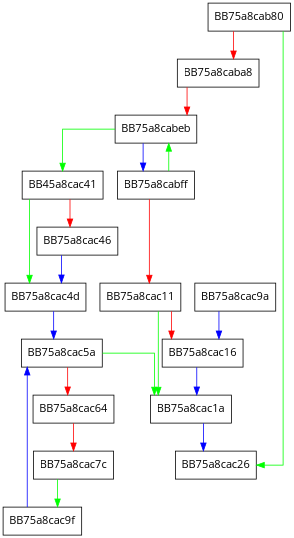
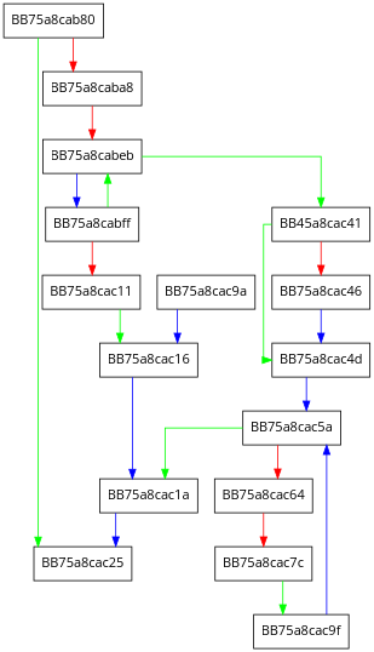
  digraph {
    fontname="Open Sans"
    splines=ortho
    node [fontname="Open Sans" shape=box]
    edge [color=green fontname="Open Sans"]
    BB75a8cab80
-   BB75a8cac26
+   BB75a8cac26 [label=BB75a8cac25]
    BB75a8caba8
    BB75a8cabeb
    n5 [label=BB45a8cac41]
    BB75a8cabff
    BB75a8cac4d
    BB75a8cac46
    BB75a8cac11
    BB75a8cac5a
    BB75a8cac1a
    BB75a8cac16
    BB75a8cac64
    BB75a8cac7c
    BB75a8cac9f
    BB75a8cac9a
    BB75a8cab80 -> BB75a8cac26
    BB75a8cab80 -> BB75a8caba8 [color=red]
    BB75a8caba8 -> BB75a8cabeb [color=red]
    BB75a8cabeb -> n5
    BB75a8cabeb -> BB75a8cabff [color=blue]
    n5 -> BB75a8cac4d
    n5 -> BB75a8cac46 [color=red]
    BB75a8cabff -> BB75a8cabeb
    BB75a8cabff -> BB75a8cac11 [color=red]
    BB75a8cac4d -> BB75a8cac5a [color=blue]
    BB75a8cac46 -> BB75a8cac4d [color=blue]
-   BB75a8cac11 -> BB75a8cac1a
-   BB75a8cac11 -> BB75a8cac16 [color=red]
+   BB75a8cac11 -> BB75a8cac16
    BB75a8cac5a -> BB75a8cac1a
    BB75a8cac5a -> BB75a8cac64 [color=red]
    BB75a8cac1a -> BB75a8cac26 [color=blue]
    BB75a8cac16 -> BB75a8cac1a [color=blue]
    BB75a8cac64 -> BB75a8cac7c [color=red]
    BB75a8cac7c -> BB75a8cac9f
    BB75a8cac9f -> BB75a8cac5a [color=blue]
    BB75a8cac9a -> BB75a8cac16 [color=blue]
  }
